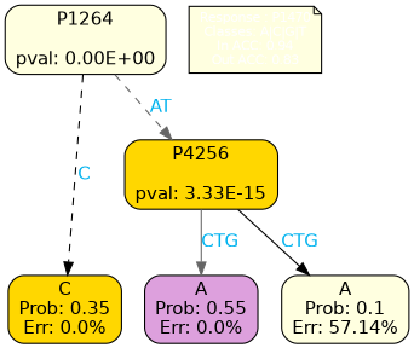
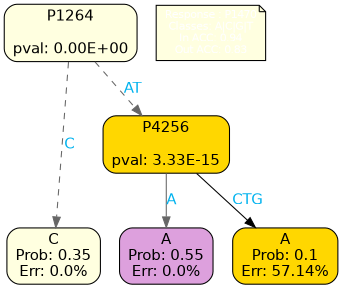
  digraph {
    ranksep=equally
    splines=polylines
    node [color=black fillcolor=gold fontname=helvetica shape=box style="filled, rounded"]
    edge [color=black fontcolor=deepskyblue2 fontname=helvetica style=dashed]
    n1 [fillcolor=plum label="A\nProb: 0.55\nErr: 0.0%"]
-   n2 [fillcolor=lightyellow label="A\nProb: 0.1\nErr: 57.14%"]
-   n3 [label="C\nProb: 0.35\nErr: 0.0%"]
+   n2 [label="A\nProb: 0.1\nErr: 57.14%"]
+   n3 [fillcolor=lightyellow label="C\nProb: 0.35\nErr: 0.0%"]
    n4 [align=left fillcolor=lightyellow fontcolor=white fontsize=10 label="Response : P1470\nClasses: A|C|G|T\nIn ACC: 0.94\nOut ACC: 0.83\n" shape=note style=filled]
    n5 [fillcolor=lightyellow label="P1264\n\npval: 0.00E+00"]
    n6 [label="P4256\n\npval: 3.33E-15"]
    subgraph sub_1 {
      rank=same
      n1
      n2
      n3
    }
    subgraph sub_2 {
      rank=same
      n4
      n5
    }
-   n5 -> n3 [label=C]
+   n5 -> n3 [color=gray40 label=C]
    n5 -> n6 [color=gray40 label=AT]
-   n6 -> n1 [color=gray40 label=CTG style=solid]
+   n6 -> n1 [color=gray40 label=A style=solid]
    n6 -> n2 [label=CTG style=solid]
  }
